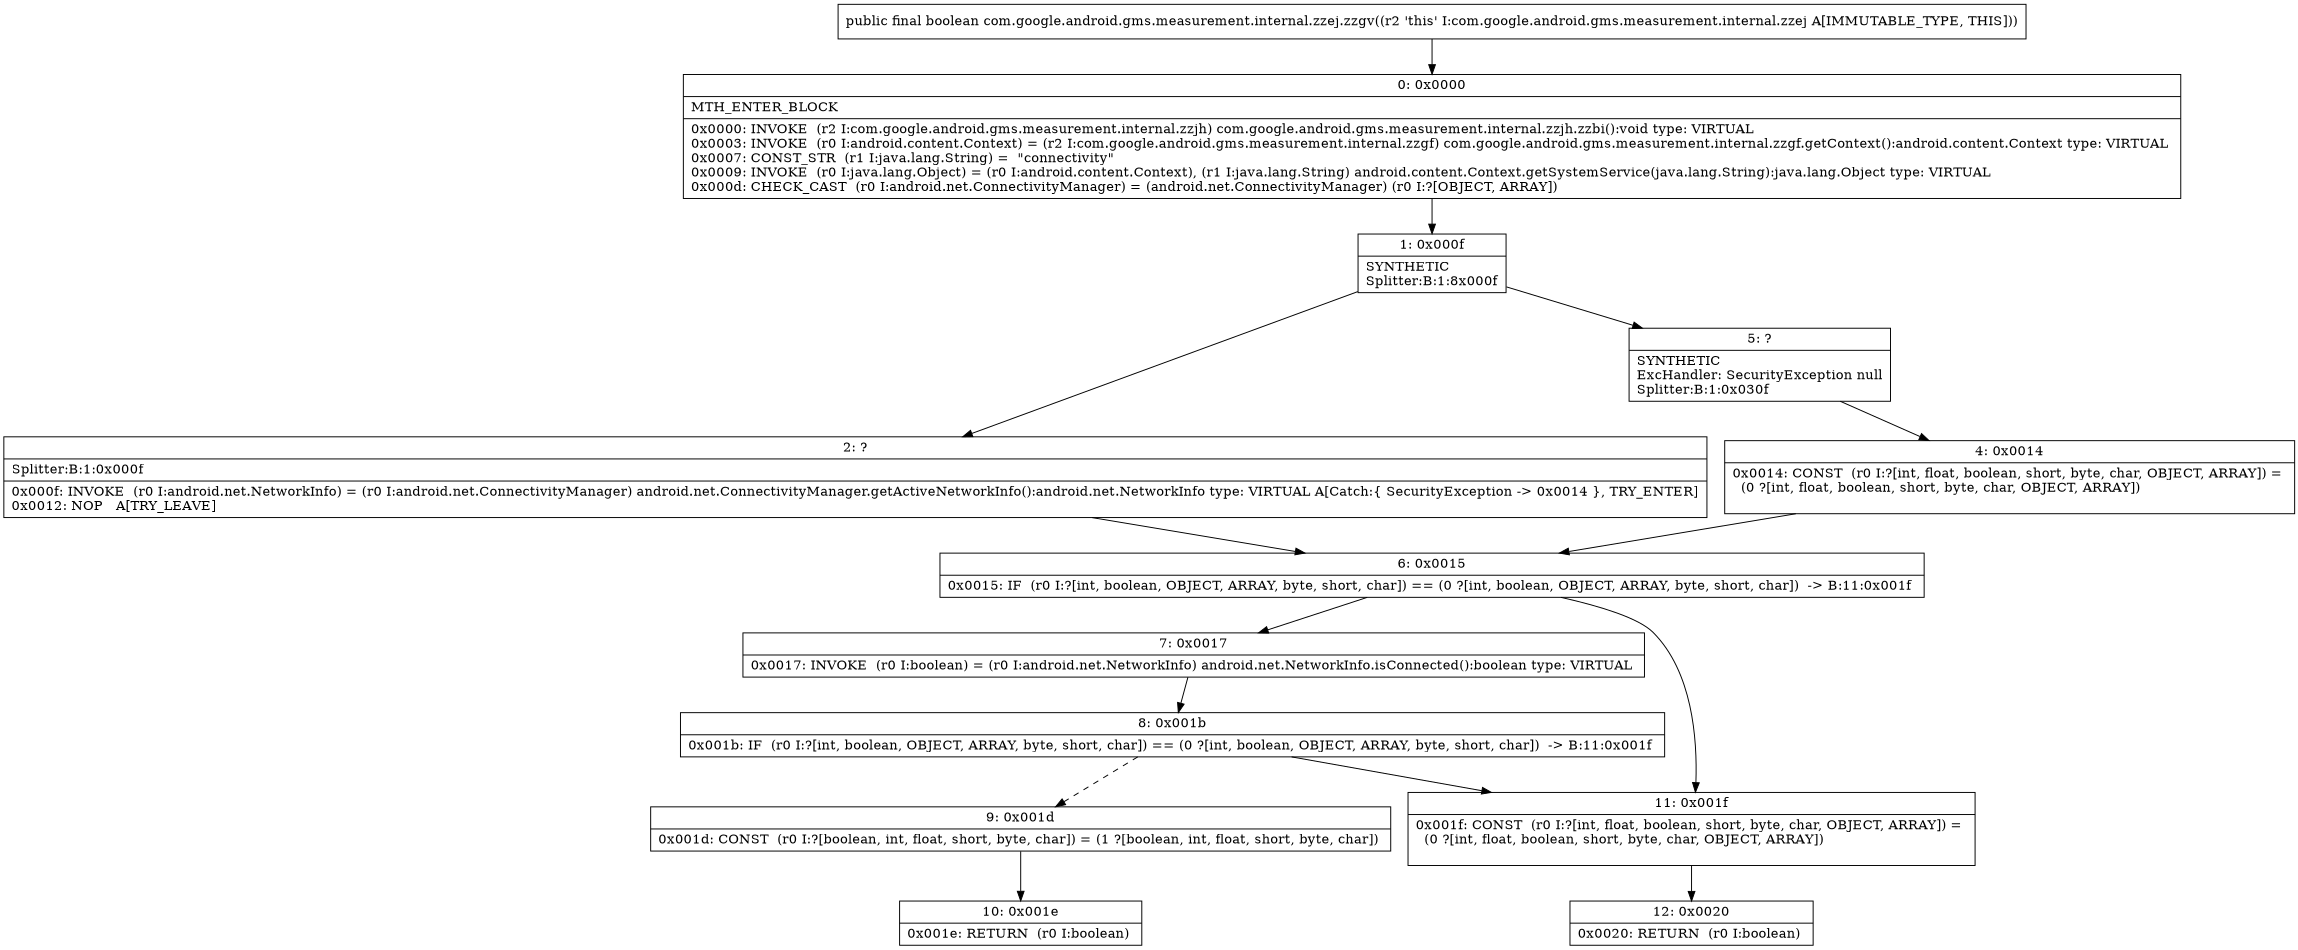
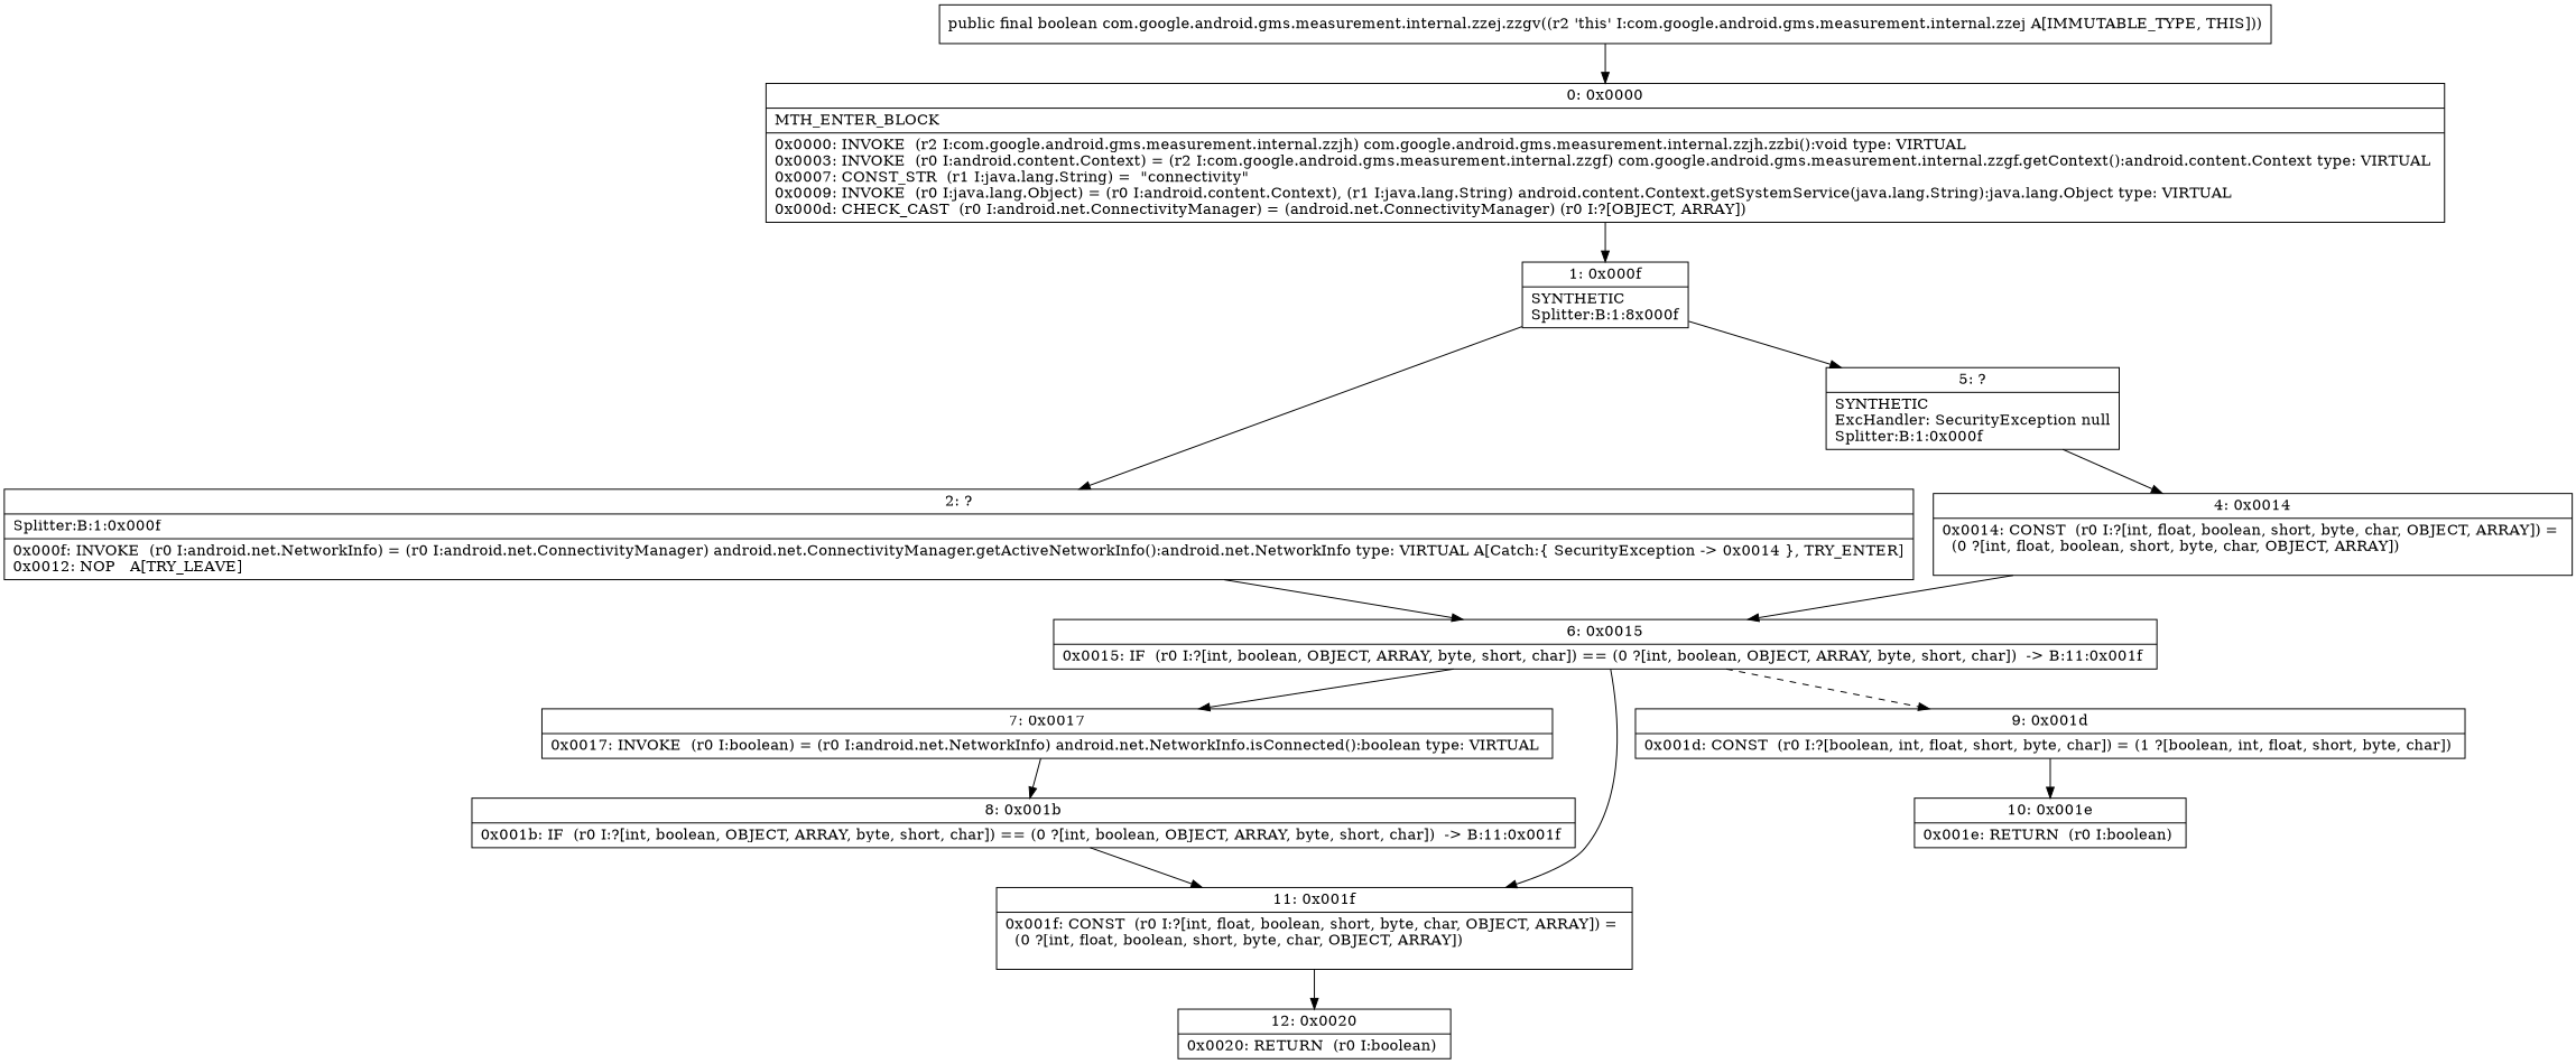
  digraph {
    node [shape=record]
    n1 [label="{0\:\ 0x0000|MTH_ENTER_BLOCK\l|0x0000: INVOKE  (r2 I:com.google.android.gms.measurement.internal.zzjh) com.google.android.gms.measurement.internal.zzjh.zzbi():void type: VIRTUAL \l0x0003: INVOKE  (r0 I:android.content.Context) = (r2 I:com.google.android.gms.measurement.internal.zzgf) com.google.android.gms.measurement.internal.zzgf.getContext():android.content.Context type: VIRTUAL \l0x0007: CONST_STR  (r1 I:java.lang.String) =  \"connectivity\" \l0x0009: INVOKE  (r0 I:java.lang.Object) = (r0 I:android.content.Context), (r1 I:java.lang.String) android.content.Context.getSystemService(java.lang.String):java.lang.Object type: VIRTUAL \l0x000d: CHECK_CAST  (r0 I:android.net.ConnectivityManager) = (android.net.ConnectivityManager) (r0 I:?[OBJECT, ARRAY]) \l}"]
    n2 [label="{1\:\ 0x000f|SYNTHETIC\lSplitter:B:1:8x000f\l}"]
    n3 [label="{2\:\ ?|Splitter:B:1:0x000f\l|0x000f: INVOKE  (r0 I:android.net.NetworkInfo) = (r0 I:android.net.ConnectivityManager) android.net.ConnectivityManager.getActiveNetworkInfo():android.net.NetworkInfo type: VIRTUAL A[Catch:\{ SecurityException \-\> 0x0014 \}, TRY_ENTER]\l0x0012: NOP   A[TRY_LEAVE]\l}"]
-   n4 [label="{5\:\ ?|SYNTHETIC\lExcHandler: SecurityException null\lSplitter:B:1:0x030f\l}"]
+   n4 [label="{5\:\ ?|SYNTHETIC\lExcHandler: SecurityException null\lSplitter:B:1:0x000f\l}"]
    n5 [label="{6\:\ 0x0015|0x0015: IF  (r0 I:?[int, boolean, OBJECT, ARRAY, byte, short, char]) == (0 ?[int, boolean, OBJECT, ARRAY, byte, short, char])  \-\> B:11:0x001f \l}"]
    n6 [label="{4\:\ 0x0014|0x0014: CONST  (r0 I:?[int, float, boolean, short, byte, char, OBJECT, ARRAY]) = \l  (0 ?[int, float, boolean, short, byte, char, OBJECT, ARRAY])\l \l}"]
    n7 [label="{7\:\ 0x0017|0x0017: INVOKE  (r0 I:boolean) = (r0 I:android.net.NetworkInfo) android.net.NetworkInfo.isConnected():boolean type: VIRTUAL \l}"]
    n8 [label="{11\:\ 0x001f|0x001f: CONST  (r0 I:?[int, float, boolean, short, byte, char, OBJECT, ARRAY]) = \l  (0 ?[int, float, boolean, short, byte, char, OBJECT, ARRAY])\l \l}"]
    n9 [label="{8\:\ 0x001b|0x001b: IF  (r0 I:?[int, boolean, OBJECT, ARRAY, byte, short, char]) == (0 ?[int, boolean, OBJECT, ARRAY, byte, short, char])  \-\> B:11:0x001f \l}"]
    n10 [label="{12\:\ 0x0020|0x0020: RETURN  (r0 I:boolean) \l}"]
    n11 [label="{9\:\ 0x001d|0x001d: CONST  (r0 I:?[boolean, int, float, short, byte, char]) = (1 ?[boolean, int, float, short, byte, char]) \l}"]
    n12 [label="{10\:\ 0x001e|0x001e: RETURN  (r0 I:boolean) \l}"]
    n13 [label="{public final boolean com.google.android.gms.measurement.internal.zzej.zzgv((r2 'this' I:com.google.android.gms.measurement.internal.zzej A[IMMUTABLE_TYPE, THIS])) }"]
    n1 -> n2
    n2 -> n3
    n2 -> n4
    n3 -> n5
    n4 -> n6
    n5 -> n7 [style=solid]
    n5 -> n8
    n6 -> n5
    n7 -> n9
    n8 -> n10
    n9 -> n8
-   n9 -> n11 [style=dashed]
+   n5 -> n11 [style=dashed]
    n11 -> n12
    n13 -> n1
  }
